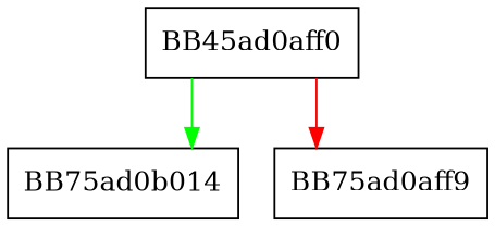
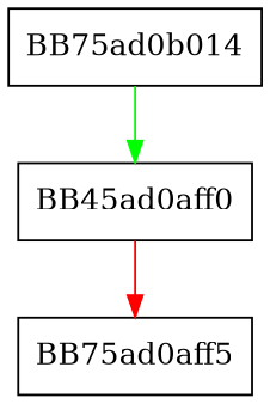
  digraph {
    splines=ortho
    node [shape=box]
    n1 [label=BB45ad0aff0]
    BB75ad0b014
-   BB75ad0aff9
-   n1 -> BB75ad0b014 [color=green]
+   BB75ad0aff9 [label=BB75ad0aff5]
+   BB75ad0b014 -> n1 [color=green]
    n1 -> BB75ad0aff9 [color=red]
  }
